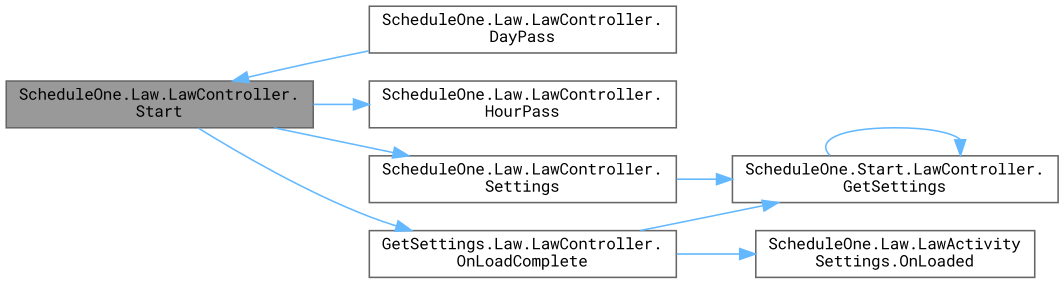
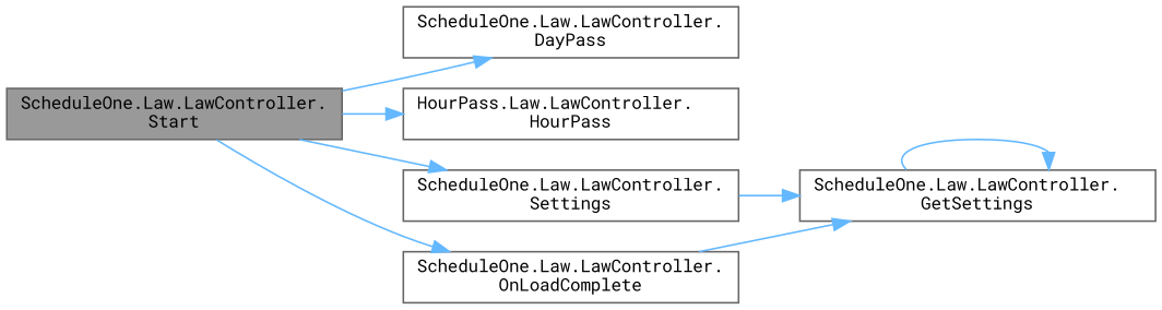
  digraph {
    fontname="Roboto Mono"
    rankdir=LR
    node [color=grey40 fillcolor=white fontname="Roboto Mono" fontsize=10 shape=box style=filled]
    edge [color=steelblue1 fontname="Roboto Mono" fontsize=10 labelfontname=Helvetica labelfontsize=10 style=solid]
    n1 [color=gray40 fillcolor=grey60 fontcolor=black height=0.2 label="ScheduleOne.Law.LawController.\lStart" width=0.4]
    n2 [height=0.2 label="ScheduleOne.Law.LawController.\lDayPass" width=0.4]
-   n3 [height=0.2 label="ScheduleOne.Law.LawController.\lHourPass" width=0.4]
+   n3 [height=0.2 label="HourPass.Law.LawController.\lHourPass" width=0.4]
    n4 [height=0.2 label="ScheduleOne.Law.LawController.\lSettings" width=0.4]
-   n5 [height=0.2 label="GetSettings.Law.LawController.\lOnLoadComplete" width=0.4]
-   n6 [height=0.2 label="ScheduleOne.Start.LawController.\lGetSettings" width=0.4]
-   n7 [height=0.2 label="ScheduleOne.Law.LawActivity\lSettings.OnLoaded" width=0.4]
-   n2 -> n1
+   n5 [height=0.2 label="ScheduleOne.Law.LawController.\lOnLoadComplete" width=0.4]
+   n6 [height=0.2 label="ScheduleOne.Law.LawController.\lGetSettings" width=0.4]
+   n1 -> n2
    n1 -> n3
    n1 -> n4
    n1 -> n5
    n4 -> n6
    n5 -> n6
-   n5 -> n7
    n6 -> n6
  }
